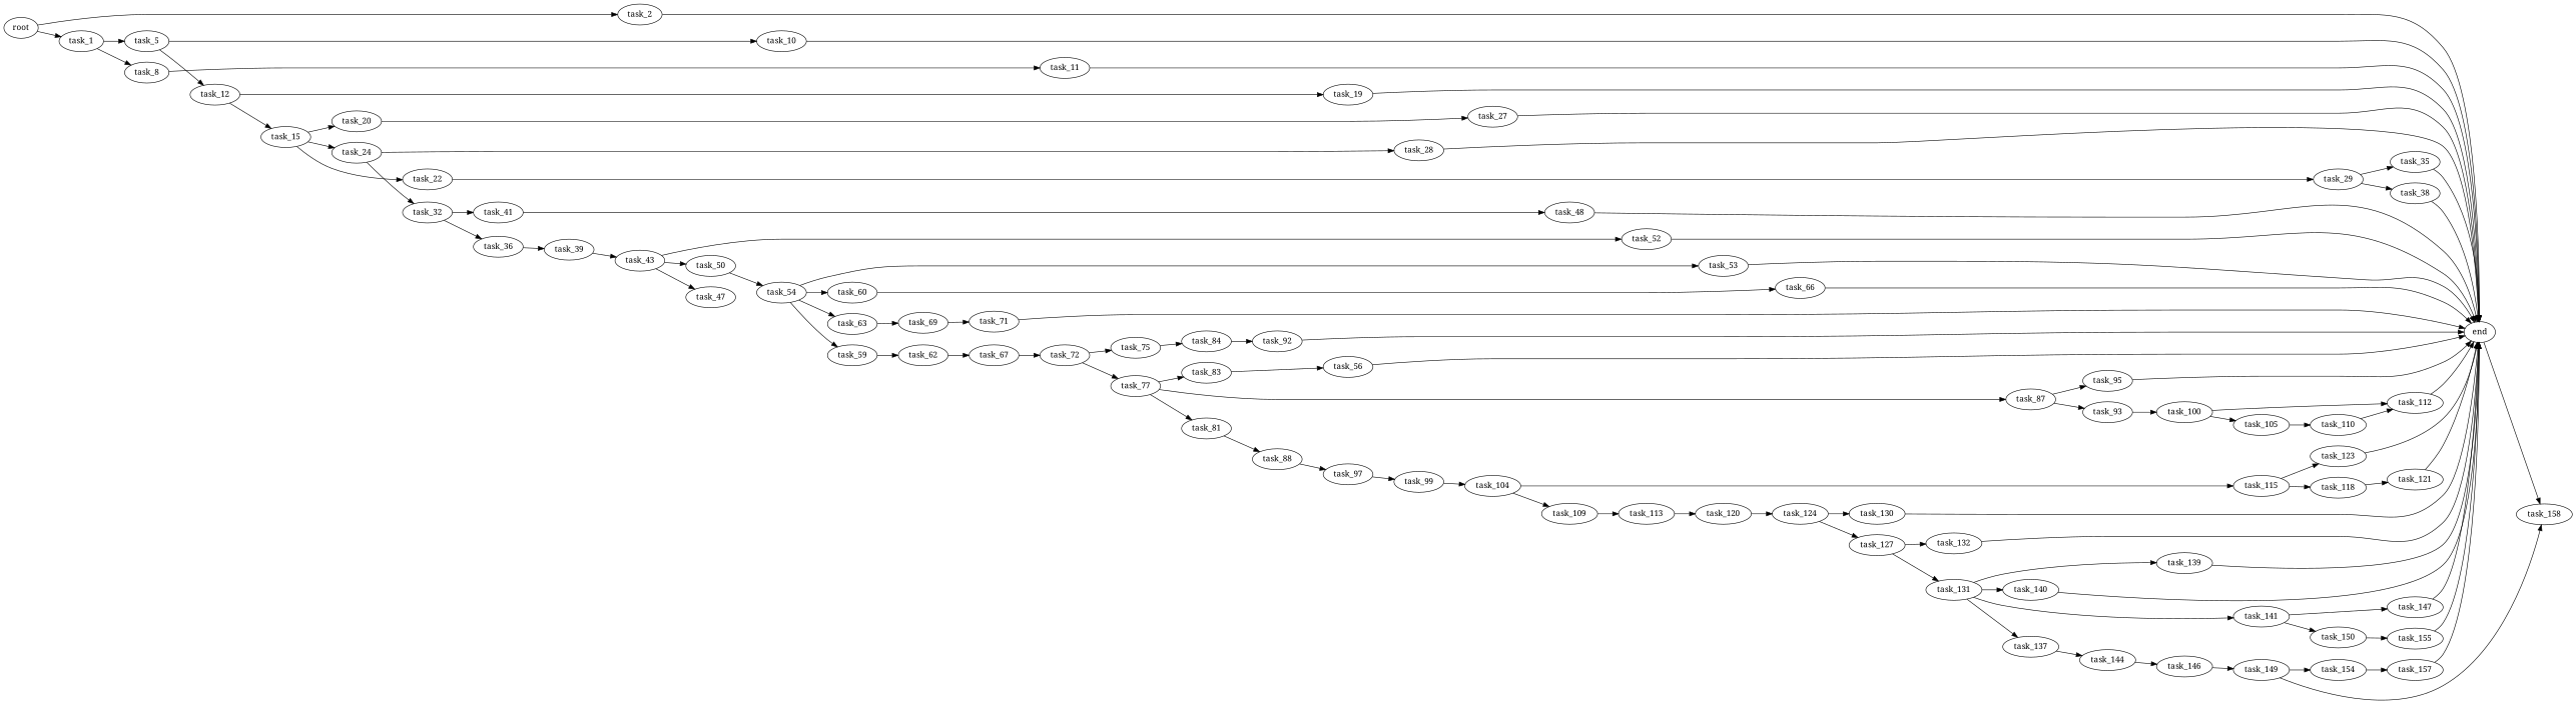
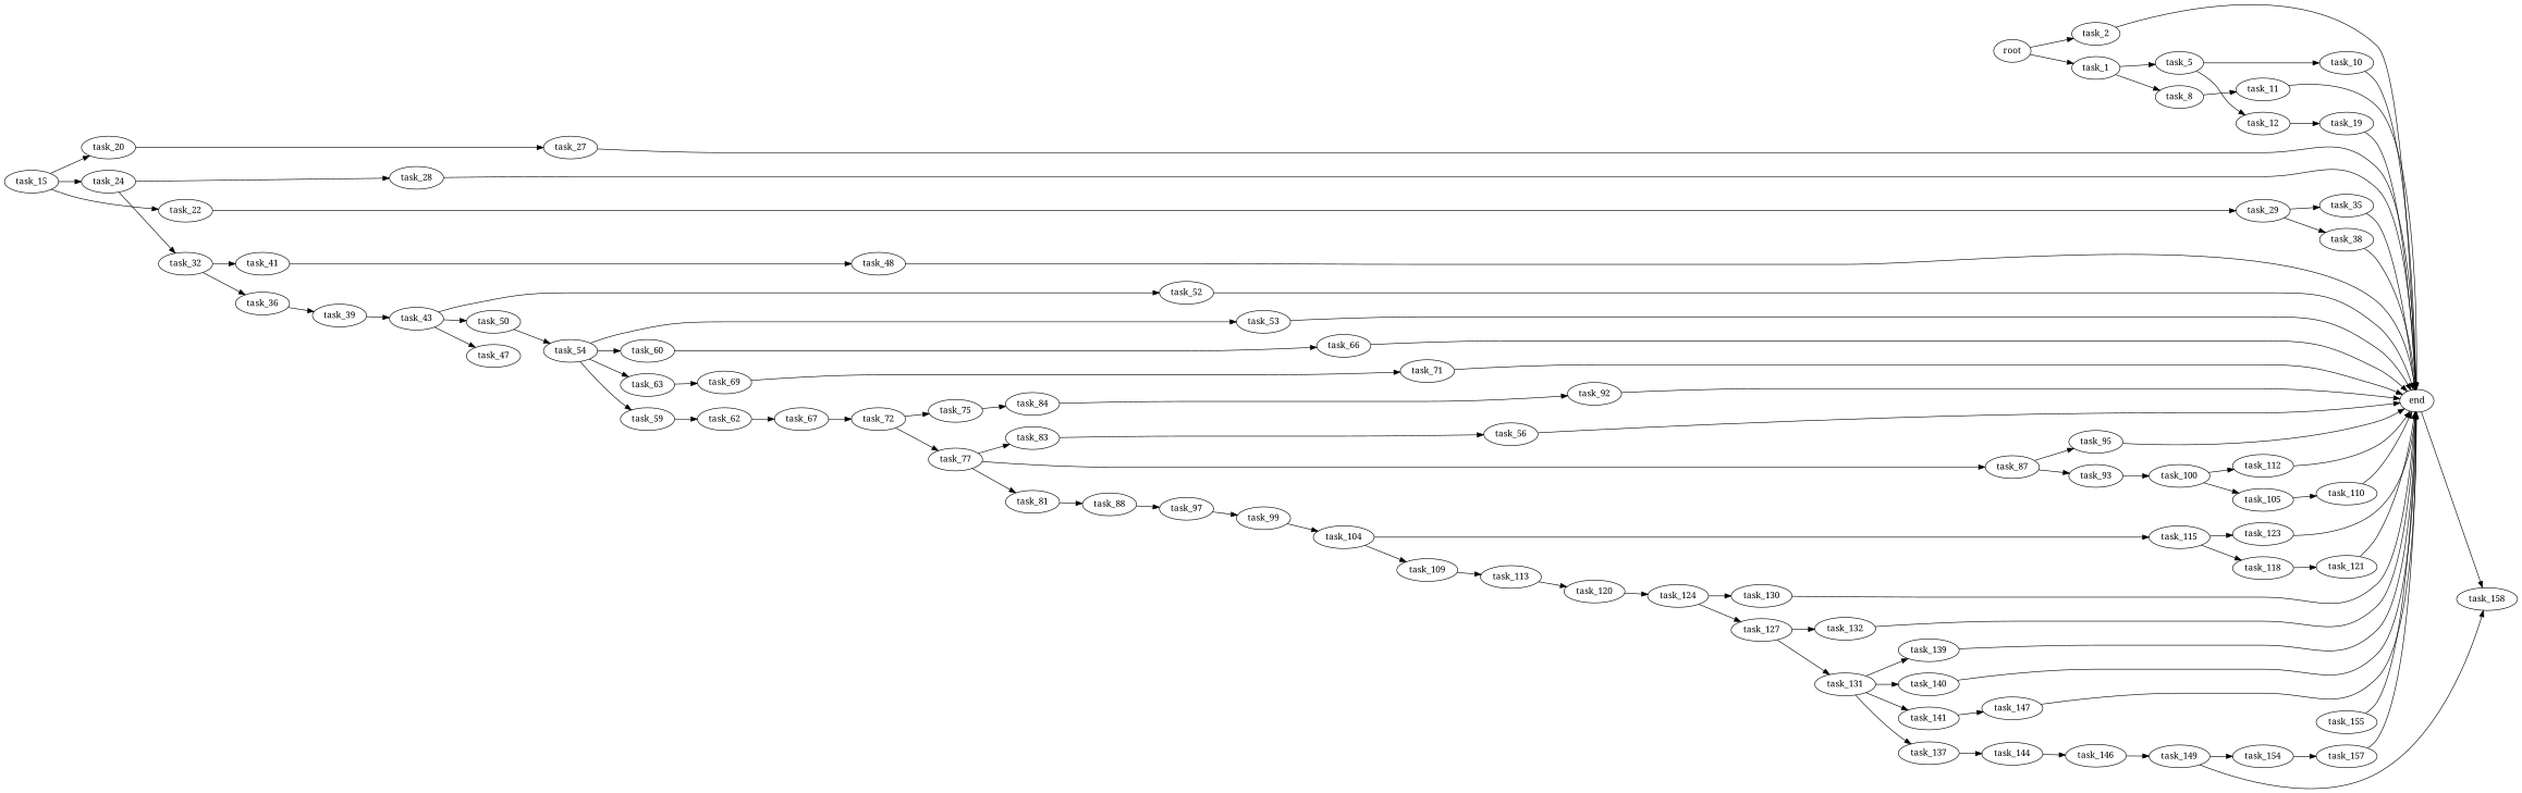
  digraph {
    fontname="Noto Serif"
    rankdir=LR
    node [fontname="Noto Serif"]
    edge [fontname="Noto Serif"]
    root
    task_1
    task_2
    task_5
    task_8
    end
    task_10
    task_12
    task_11
    task_158
    task_15
    task_19
    task_20
    task_22
    task_24
    task_27
    task_29
    task_28
    task_32
    task_35
    task_38
    task_36
    task_41
    task_39
    task_48
    task_43
    task_47
    task_50
    task_52
    task_54
    task_53
    n32 [label=task_59]
    task_60
    task_63
    task_62
    task_66
    task_69
    task_67
    task_72
    task_71
    task_75
    task_77
    task_84
    task_81
    task_83
    task_87
    task_92
    task_88
    n49 [label=task_56]
    task_93
    task_95
    task_97
    task_100
    task_99
    task_105
    task_112
    task_104
    task_109
    task_115
    task_110
    task_113
    task_118
    task_123
    task_120
    task_124
    task_121
    task_127
    task_130
    task_131
    task_132
    task_137
    task_139
    task_140
    task_141
    task_144
    task_147
-   task_150
    task_146
    task_155
    task_149
    task_154
    task_157
    root -> task_1
    root -> task_2
    task_1 -> task_5
    task_1 -> task_8
    task_2 -> end
    task_5 -> task_10
    task_5 -> task_12
    task_8 -> task_11
    end -> task_158
    task_10 -> end
-   task_12 -> task_15
    task_12 -> task_19
    task_11 -> end
    task_15 -> task_20
    task_15 -> task_22
    task_15 -> task_24
    task_19 -> end
    task_20 -> task_27
    task_22 -> task_29
    task_24 -> task_28
    task_24 -> task_32
    task_27 -> end
    task_29 -> task_35
    task_29 -> task_38
    task_28 -> end
    task_32 -> task_36
    task_32 -> task_41
    task_35 -> end
    task_38 -> end
    task_36 -> task_39
    task_41 -> task_48
    task_39 -> task_43
    task_48 -> end
    task_43 -> task_47
    task_43 -> task_50
    task_43 -> task_52
    task_50 -> task_54
    task_52 -> end
    task_54 -> task_53
    task_54 -> n32
    task_54 -> task_60
    task_54 -> task_63
    task_53 -> end
    n32 -> task_62
    task_60 -> task_66
    task_63 -> task_69
    task_62 -> task_67
    task_66 -> end
    task_69 -> task_71
    task_67 -> task_72
    task_72 -> task_75
    task_72 -> task_77
    task_71 -> end
    task_75 -> task_84
    task_77 -> task_81
    task_77 -> task_83
    task_77 -> task_87
    task_84 -> task_92
    task_81 -> task_88
    task_83 -> n49
    task_87 -> task_93
    task_87 -> task_95
    task_92 -> end
    task_88 -> task_97
    n49 -> end
    task_93 -> task_100
    task_95 -> end
    task_97 -> task_99
    task_100 -> task_105
    task_100 -> task_112
    task_99 -> task_104
    task_105 -> task_110
    task_112 -> end
    task_104 -> task_109
    task_104 -> task_115
    task_109 -> task_113
    task_115 -> task_118
    task_115 -> task_123
-   task_110 -> task_112
+   task_110 -> end
    task_113 -> task_120
    task_118 -> task_121
    task_123 -> end
    task_120 -> task_124
    task_124 -> task_127
    task_124 -> task_130
    task_121 -> end
    task_127 -> task_131
    task_127 -> task_132
    task_130 -> end
    task_131 -> task_137
    task_131 -> task_139
    task_131 -> task_140
    task_131 -> task_141
    task_132 -> end
    task_137 -> task_144
    task_139 -> end
    task_140 -> end
    task_141 -> task_147
-   task_141 -> task_150
    task_144 -> task_146
    task_147 -> end
-   task_150 -> task_155
    task_146 -> task_149
    task_155 -> end
    task_149 -> task_158
    task_149 -> task_154
    task_154 -> task_157
    task_157 -> end
  }
